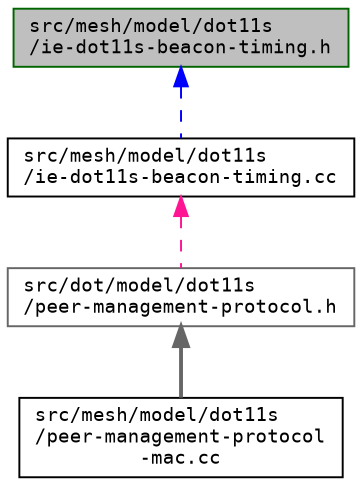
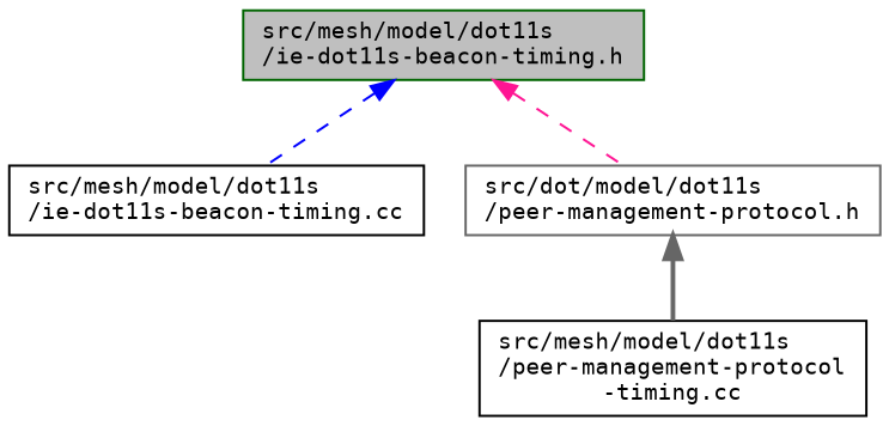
  digraph {
    fontname="DejaVu Sans Mono"
    node [color=black fillcolor=white fontname="DejaVu Sans Mono" fontsize=10 shape=record style=filled]
    edge [dir=back fontname="DejaVu Sans Mono" fontsize=10 labelfontname=Helvetica labelfontsize=10 style=dashed]
    n1 [color=darkgreen fillcolor=grey75 fontcolor=black height=0.2 label="src/mesh/model/dot11s\l/ie-dot11s-beacon-timing.h" width=0.4]
    n2 [height=0.2 label="src/mesh/model/dot11s\l/ie-dot11s-beacon-timing.cc" width=0.4]
    n3 [color=gray40 height=0.2 label="src/dot/model/dot11s\l/peer-management-protocol.h" width=0.4]
-   n4 [height=0.2 label="src/mesh/model/dot11s\l/peer-management-protocol\l-mac.cc" width=0.4]
+   n4 [height=0.2 label="src/mesh/model/dot11s\l/peer-management-protocol\l-timing.cc" width=0.4]
    n1 -> n2 [color=blue]
-   n2 -> n3 [color=deeppink]
+   n1 -> n3 [color=deeppink]
    n3 -> n4 [color=gray40 style=bold]
  }
